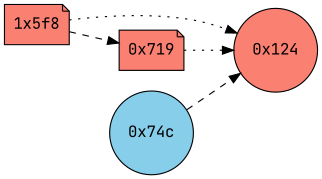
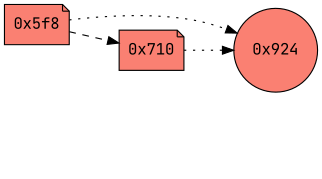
  strict digraph {
    "edge"="{}"
    file="/Users/mark/Documents/deobfus-2019-ccs/ALL-CFG/small-programs/1b-1-2-2-1-eq127-0-0-0/1528_recovered.dot"
    fontname="JetBrains Mono"
    "graph"="{u'file': u'/Users/mark/Documents/deobfus-2019-ccs/ALL-CFG/small-programs/1b-1-2-2-1-eq127-0-0-0/1528_recovered.dot'}"
    "node"="{u'opcode': u''}"
    rankdir=LR
    node [fillcolor=salmon fontname="JetBrains Mono" shape=circle style=filled]
    edge [fontname="JetBrains Mono" style=dotted]
-   "0x924" [opcode="[u'mov', u'sub', u'pop']" label="0x124"]
-   "0x710" [opcode="[u'ldr', u'bl', u'mov', u'b']" shape=note label="0x719"]
-   "0x74c" [fillcolor=skyblue opcode="[u'ldr', u'ldr', u'sub', u'mul', u'mvn', u'ldr', u'orr', u'mov', u'cmn', u'mov', u'ldr', u'cmp', u'mov', u'mov', u'mov', u'cmn', u'mov', u'mov', u'teq', u'mov', u'b']"]
-   "0x5f8" [opcode="[u'push', u'add', u'sub', u'ldr', u'cmp', u'mvn', u'ldrb', u'strb', u'ldr', u'ldr', u'mov', u'ldr', u'str', u'ldr', u'ldr', u'ldr', u'ldr', u'ldr', u'ldr', u'add', u'str', u'ldr', u'add', u'str', u'ldr', u'add', u'str', u'ldr', u'add', u'str', u'ldr', u'add', u'str', u'b']" shape=note label="1x5f8"]
+   "0x924" [opcode="[u'mov', u'sub', u'pop']"]
+   "0x710" [opcode="[u'ldr', u'bl', u'mov', u'b']" shape=note]
+   "0x5f8" [opcode="[u'push', u'add', u'sub', u'ldr', u'cmp', u'mvn', u'ldrb', u'strb', u'ldr', u'ldr', u'mov', u'ldr', u'str', u'ldr', u'ldr', u'ldr', u'ldr', u'ldr', u'ldr', u'add', u'str', u'ldr', u'add', u'str', u'ldr', u'add', u'str', u'ldr', u'add', u'str', u'ldr', u'add', u'str', u'b']" shape=note]
    "0x710" -> "0x924"
-   "0x74c" -> "0x924" [style=dashed]
    "0x5f8" -> "0x924"
    "0x5f8" -> "0x710" [style=dashed]
  }
